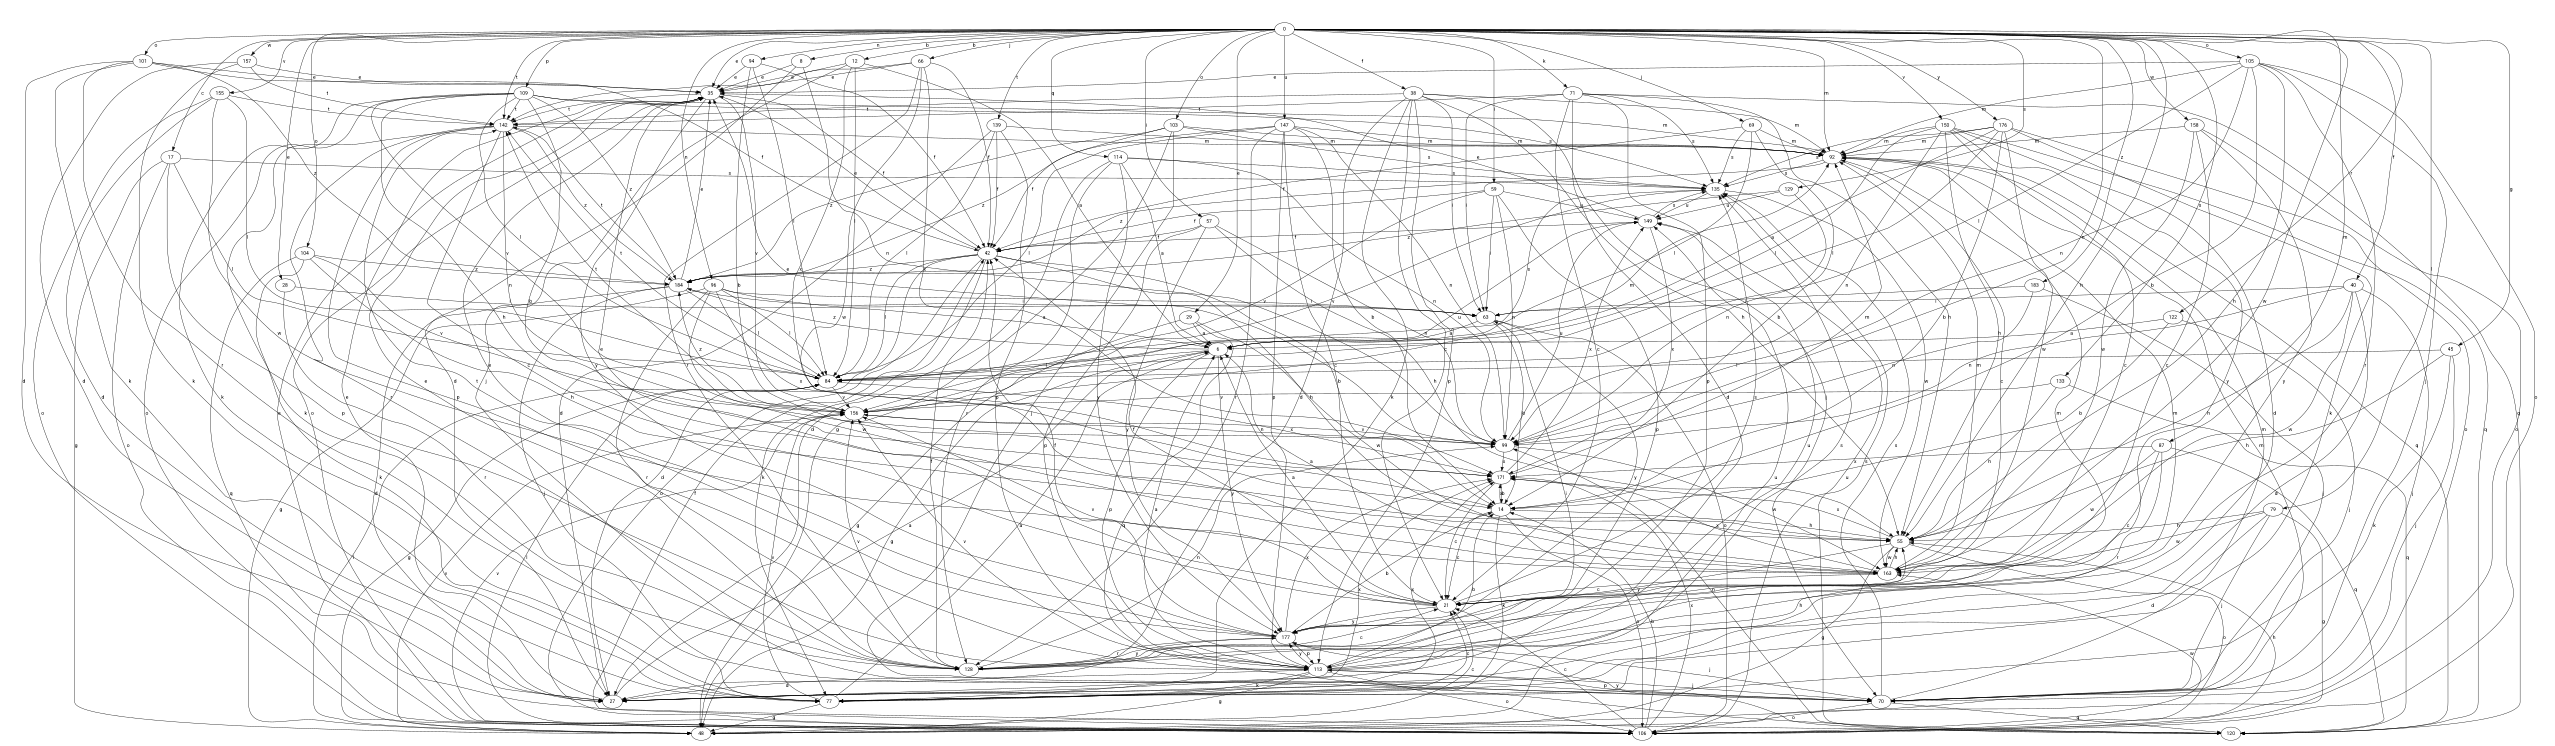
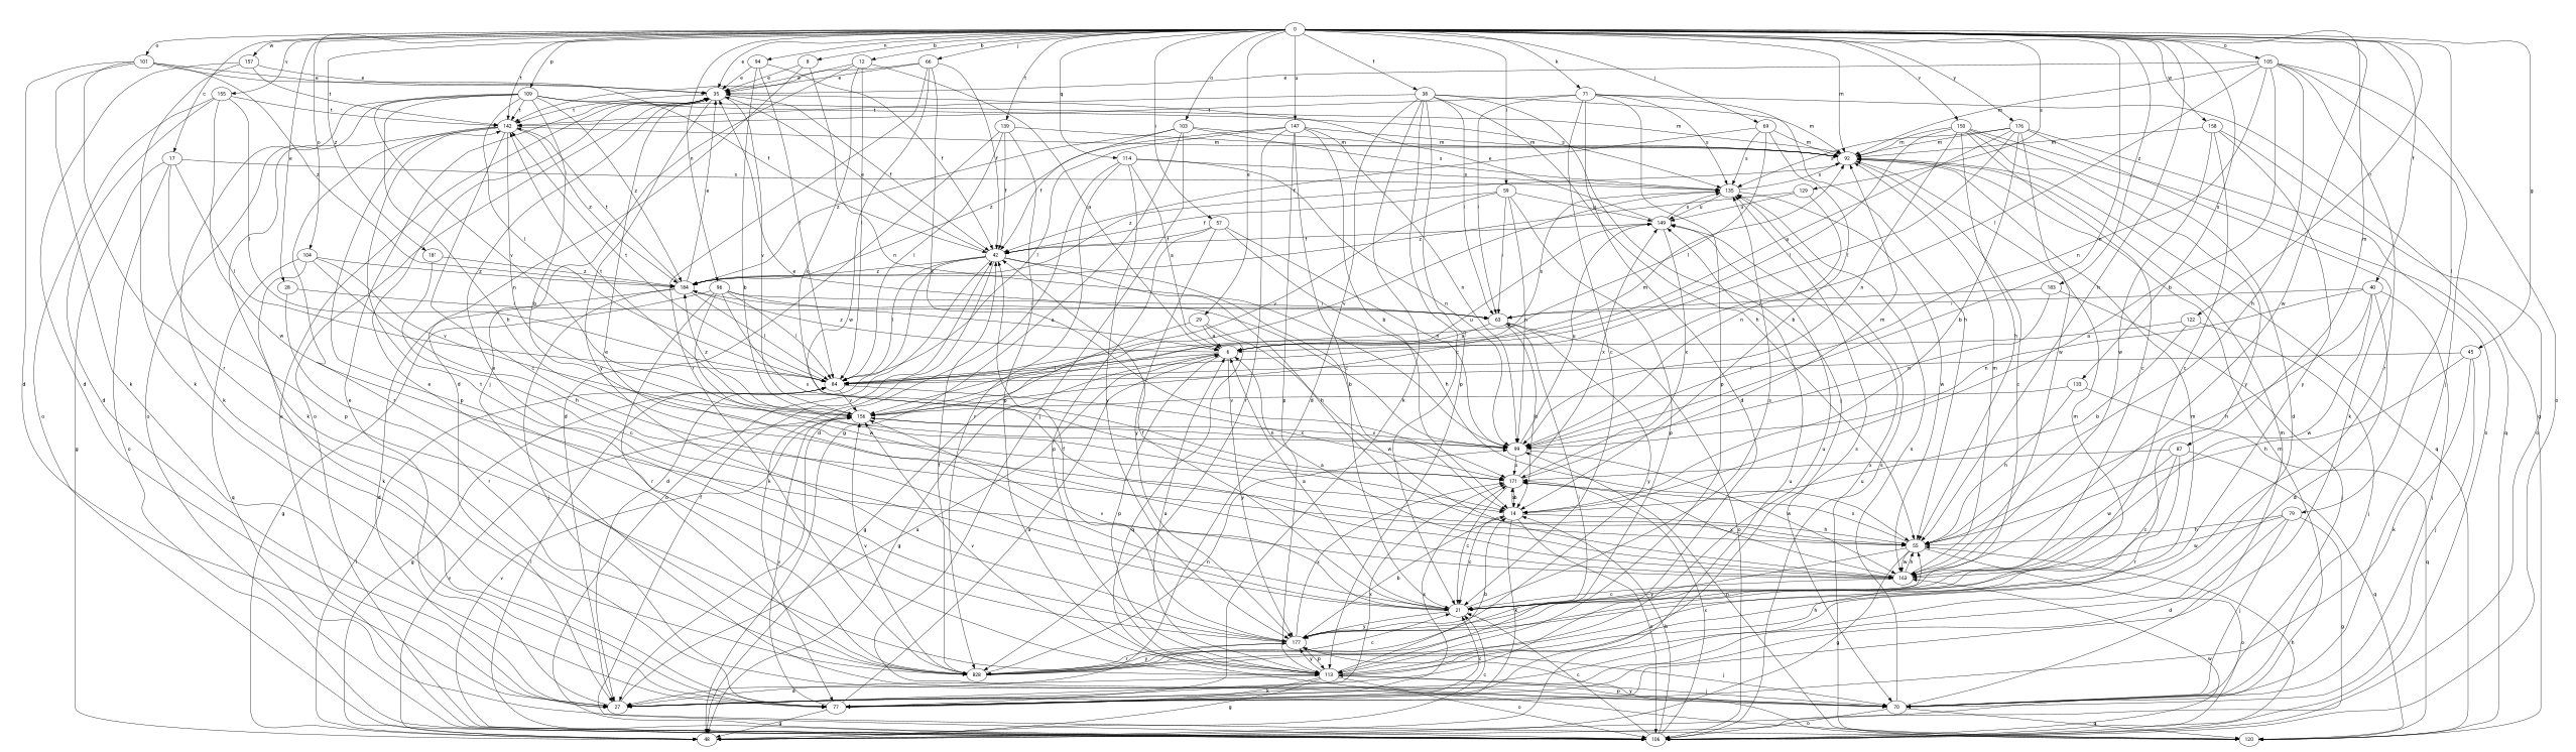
  strict digraph {
    fontname=Roboto
    node [fontname=Roboto]
    edge [fontname=Roboto]
    0
    8
    12
    17
    28
    29
    35
    38
    40
    45
    55
    57
    59
    66
    69
    71
    79
    87
    92
    94
    96
    99
    101
    103
    104
    105
    109
    114
    122
    129
    133
    139
    142
    147
    150
    155
    157
    158
    163
    176
+   181
    183
    27
    6
    84
    70
    171
    48
    113
    135
    106
    63
-   128
+   128 [label=828]
    120
    177
    42
    156
    21
    77
    149
    14
    184
    0 -> 8 [label=b]
    0 -> 12 [label=b]
    0 -> 17 [label=c]
    0 -> 28 [label=e]
    0 -> 29 [label=e]
    0 -> 35 [label=e]
    0 -> 38 [label=f]
    0 -> 40 [label=f]
    0 -> 45 [label=g]
    0 -> 55 [label=h]
    0 -> 57 [label=i]
    0 -> 59 [label=i]
    0 -> 66 [label=j]
    0 -> 69 [label=j]
    0 -> 71 [label=k]
    0 -> 79 [label=l]
    0 -> 87 [label=m]
    0 -> 92 [label=m]
    0 -> 94 [label=n]
    0 -> 96 [label=n]
    0 -> 99 [label=n]
    0 -> 101 [label=o]
    0 -> 103 [label=o]
    0 -> 104 [label=o]
    0 -> 105 [label=o]
    0 -> 109 [label=p]
    0 -> 114 [label=q]
    0 -> 122 [label=r]
    0 -> 129 [label=s]
    0 -> 133 [label=s]
    0 -> 139 [label=t]
    0 -> 142 [label=t]
    0 -> 147 [label=u]
    0 -> 150 [label=v]
    0 -> 155 [label=v]
    0 -> 157 [label=w]
    0 -> 158 [label=w]
    0 -> 163 [label=w]
    0 -> 176 [label=y]
+   0 -> 181 [label=z]
    0 -> 183 [label=z]
    8 -> 35 [label=e]
    8 -> 99 [label=n]
    8 -> 27 [label=d]
    12 -> 35 [label=e]
    12 -> 6 [label=a]
    12 -> 84 [label=l]
    12 -> 70 [label=j]
    12 -> 171 [label=x]
    17 -> 84 [label=l]
    17 -> 48 [label=g]
    17 -> 113 [label=p]
    17 -> 135 [label=s]
    17 -> 106 [label=o]
    28 -> 63 [label=i]
    28 -> 128 [label=r]
    29 -> 163 [label=w]
    29 -> 6 [label=a]
    29 -> 48 [label=g]
    29 -> 120 [label=q]
    35 -> 142 [label=t]
    35 -> 106 [label=o]
    35 -> 177 [label=y]
    35 -> 42 [label=f]
    35 -> 156 [label=v]
    38 -> 55 [label=h]
    38 -> 92 [label=m]
    38 -> 142 [label=t]
    38 -> 27 [label=d]
    38 -> 70 [label=j]
    38 -> 113 [label=p]
    38 -> 63 [label=i]
    38 -> 21 [label=c]
    38 -> 77 [label=k]
    40 -> 55 [label=h]
    40 -> 99 [label=n]
    40 -> 163 [label=w]
    40 -> 27 [label=d]
    40 -> 70 [label=j]
    40 -> 63 [label=i]
    45 -> 55 [label=h]
    45 -> 84 [label=l]
    45 -> 70 [label=j]
    45 -> 77 [label=k]
    55 -> 163 [label=w]
    55 -> 171 [label=x]
    55 -> 48 [label=g]
    55 -> 106 [label=o]
    55 -> 177 [label=y]
    57 -> 55 [label=h]
    57 -> 99 [label=n]
    57 -> 113 [label=p]
    57 -> 177 [label=y]
    57 -> 42 [label=f]
    59 -> 99 [label=n]
    59 -> 113 [label=p]
    59 -> 63 [label=i]
    59 -> 42 [label=f]
    59 -> 156 [label=v]
    59 -> 149 [label=u]
    66 -> 35 [label=e]
    66 -> 142 [label=t]
    66 -> 163 [label=w]
    66 -> 171 [label=x]
    66 -> 128 [label=r]
    66 -> 42 [label=f]
    69 -> 92 [label=m]
    69 -> 84 [label=l]
    69 -> 135 [label=s]
    69 -> 42 [label=f]
    69 -> 14 [label=b]
    71 -> 55 [label=h]
    71 -> 142 [label=t]
    71 -> 27 [label=d]
    71 -> 113 [label=p]
    71 -> 135 [label=s]
    71 -> 63 [label=i]
    71 -> 120 [label=q]
    71 -> 21 [label=c]
    79 -> 55 [label=h]
    79 -> 163 [label=w]
    79 -> 27 [label=d]
    79 -> 70 [label=j]
    79 -> 48 [label=g]
    87 -> 163 [label=w]
    87 -> 171 [label=x]
    87 -> 128 [label=r]
    87 -> 120 [label=q]
    87 -> 21 [label=c]
-   92 -> 135 [label=s]
+   135 -> 92 [label=s]
    92 -> 120 [label=q]
    92 -> 21 [label=c]
    92 -> 184 [label=z]
    94 -> 35 [label=e]
    94 -> 84 [label=l]
    94 -> 42 [label=f]
    94 -> 14 [label=b]
    96 -> 163 [label=w]
    96 -> 6 [label=a]
    96 -> 84 [label=l]
    96 -> 171 [label=x]
    96 -> 48 [label=g]
    96 -> 63 [label=i]
    96 -> 128 [label=r]
    99 -> 35 [label=e]
    99 -> 163 [label=w]
    99 -> 171 [label=x]
    99 -> 156 [label=v]
    99 -> 149 [label=u]
    101 -> 35 [label=e]
    101 -> 27 [label=d]
    101 -> 128 [label=r]
    101 -> 42 [label=f]
    101 -> 77 [label=k]
    101 -> 184 [label=z]
    103 -> 92 [label=m]
    103 -> 70 [label=j]
    103 -> 48 [label=g]
    103 -> 135 [label=s]
    103 -> 42 [label=f]
    103 -> 184 [label=z]
    104 -> 55 [label=h]
    104 -> 120 [label=q]
    104 -> 156 [label=v]
    104 -> 77 [label=k]
    104 -> 184 [label=z]
    105 -> 35 [label=e]
    105 -> 55 [label=h]
    105 -> 92 [label=m]
    105 -> 99 [label=n]
    105 -> 84 [label=l]
    105 -> 70 [label=j]
    105 -> 106 [label=o]
    105 -> 128 [label=r]
    105 -> 14 [label=b]
    109 -> 55 [label=h]
    109 -> 92 [label=m]
    109 -> 142 [label=t]
    109 -> 84 [label=l]
    109 -> 135 [label=s]
    109 -> 106 [label=o]
    109 -> 156 [label=v]
    109 -> 77 [label=k]
    109 -> 14 [label=b]
    109 -> 184 [label=z]
    114 -> 99 [label=n]
    114 -> 27 [label=d]
    114 -> 6 [label=a]
    114 -> 135 [label=s]
    114 -> 128 [label=r]
    114 -> 177 [label=y]
    122 -> 6 [label=a]
    122 -> 70 [label=j]
    122 -> 14 [label=b]
    129 -> 99 [label=n]
    129 -> 149 [label=u]
    129 -> 184 [label=z]
    133 -> 55 [label=h]
    133 -> 120 [label=q]
    133 -> 156 [label=v]
    139 -> 92 [label=m]
    139 -> 27 [label=d]
    139 -> 84 [label=l]
    139 -> 113 [label=p]
    139 -> 42 [label=f]
    142 -> 92 [label=m]
    142 -> 99 [label=n]
    142 -> 113 [label=p]
    142 -> 128 [label=r]
    142 -> 21 [label=c]
    142 -> 77 [label=k]
    142 -> 184 [label=z]
    147 -> 92 [label=m]
    147 -> 99 [label=n]
    147 -> 84 [label=l]
    147 -> 113 [label=p]
    147 -> 128 [label=r]
    147 -> 21 [label=c]
    147 -> 14 [label=b]
    147 -> 184 [label=z]
    150 -> 55 [label=h]
    150 -> 92 [label=m]
    150 -> 99 [label=n]
    150 -> 27 [label=d]
    150 -> 84 [label=l]
    150 -> 120 [label=q]
    150 -> 177 [label=y]
    150 -> 21 [label=c]
    155 -> 142 [label=t]
    155 -> 163 [label=w]
    155 -> 27 [label=d]
    155 -> 84 [label=l]
    155 -> 106 [label=o]
    157 -> 35 [label=e]
    157 -> 142 [label=t]
    157 -> 27 [label=d]
    157 -> 77 [label=k]
    158 -> 92 [label=m]
    158 -> 163 [label=w]
    158 -> 106 [label=o]
    158 -> 177 [label=y]
    158 -> 21 [label=c]
    163 -> 55 [label=h]
    163 -> 92 [label=m]
    163 -> 6 [label=a]
    163 -> 171 [label=x]
    163 -> 21 [label=c]
    176 -> 92 [label=m]
    176 -> 163 [label=w]
    176 -> 6 [label=a]
    176 -> 84 [label=l]
    176 -> 135 [label=s]
    176 -> 106 [label=o]
    176 -> 77 [label=k]
    176 -> 14 [label=b]
+   181 -> 21 [label=c]
+   181 -> 184 [label=z]
    183 -> 99 [label=n]
    183 -> 70 [label=j]
    183 -> 63 [label=i]
    27 -> 35 [label=e]
    27 -> 6 [label=a]
    27 -> 171 [label=x]
    6 -> 84 [label=l]
    6 -> 48 [label=g]
    6 -> 113 [label=p]
    6 -> 135 [label=s]
    6 -> 177 [label=y]
    6 -> 184 [label=z]
    84 -> 142 [label=t]
    84 -> 171 [label=x]
    84 -> 48 [label=g]
    84 -> 156 [label=v]
    70 -> 92 [label=m]
    70 -> 113 [label=p]
    70 -> 135 [label=s]
    70 -> 106 [label=o]
    70 -> 120 [label=q]
    171 -> 92 [label=m]
    171 -> 21 [label=c]
    171 -> 149 [label=x]
    171 -> 14 [label=b]
    48 -> 92 [label=m]
    48 -> 84 [label=l]
    48 -> 156 [label=v]
    48 -> 21 [label=c]
    48 -> 149 [label=u]
    113 -> 55 [label=h]
    113 -> 92 [label=m]
    113 -> 27 [label=d]
    113 -> 6 [label=a]
    113 -> 70 [label=j]
    113 -> 48 [label=g]
    113 -> 106 [label=o]
    113 -> 177 [label=y]
    113 -> 156 [label=v]
    113 -> 77 [label=k]
    113 -> 149 [label=u]
    113 -> 14 [label=b]
    135 -> 163 [label=w]
    135 -> 156 [label=v]
    135 -> 149 [label=u]
    106 -> 35 [label=e]
    106 -> 55 [label=h]
    106 -> 163 [label=w]
    106 -> 84 [label=l]
    106 -> 171 [label=x]
    106 -> 135 [label=s]
    106 -> 42 [label=f]
    106 -> 156 [label=v]
    106 -> 21 [label=c]
    106 -> 14 [label=b]
    63 -> 6 [label=a]
    63 -> 106 [label=o]
    63 -> 177 [label=y]
    63 -> 14 [label=b]
    128 -> 35 [label=e]
    128 -> 92 [label=m]
    128 -> 99 [label=n]
    128 -> 63 [label=i]
    128 -> 177 [label=y]
    128 -> 42 [label=f]
    128 -> 156 [label=v]
    128 -> 21 [label=c]
    120 -> 99 [label=n]
    120 -> 177 [label=y]
    120 -> 149 [label=u]
    177 -> 35 [label=e]
    177 -> 142 [label=t]
    177 -> 70 [label=j]
    177 -> 171 [label=x]
    177 -> 113 [label=p]
    177 -> 128 [label=r]
    177 -> 42 [label=f]
    177 -> 14 [label=b]
    42 -> 35 [label=e]
    42 -> 55 [label=h]
    42 -> 27 [label=d]
    42 -> 84 [label=l]
    42 -> 106 [label=o]
    42 -> 77 [label=k]
    42 -> 14 [label=b]
    42 -> 184 [label=z]
    156 -> 92 [label=m]
    156 -> 99 [label=n]
    156 -> 142 [label=t]
    156 -> 149 [label=u]
    156 -> 184 [label=z]
    21 -> 35 [label=e]
    21 -> 6 [label=a]
    21 -> 135 [label=s]
    21 -> 177 [label=y]
    21 -> 42 [label=f]
    21 -> 156 [label=v]
    77 -> 6 [label=a]
    77 -> 171 [label=x]
    77 -> 48 [label=g]
    77 -> 135 [label=s]
    77 -> 156 [label=v]
    77 -> 21 [label=c]
    149 -> 35 [label=e]
    149 -> 171 [label=x]
    149 -> 135 [label=s]
    149 -> 42 [label=f]
    14 -> 55 [label=h]
    14 -> 171 [label=x]
    14 -> 106 [label=o]
    14 -> 21 [label=c]
    14 -> 77 [label=k]
    184 -> 35 [label=e]
    184 -> 142 [label=t]
    184 -> 27 [label=d]
    184 -> 84 [label=l]
    184 -> 70 [label=j]
    184 -> 63 [label=i]
  }
